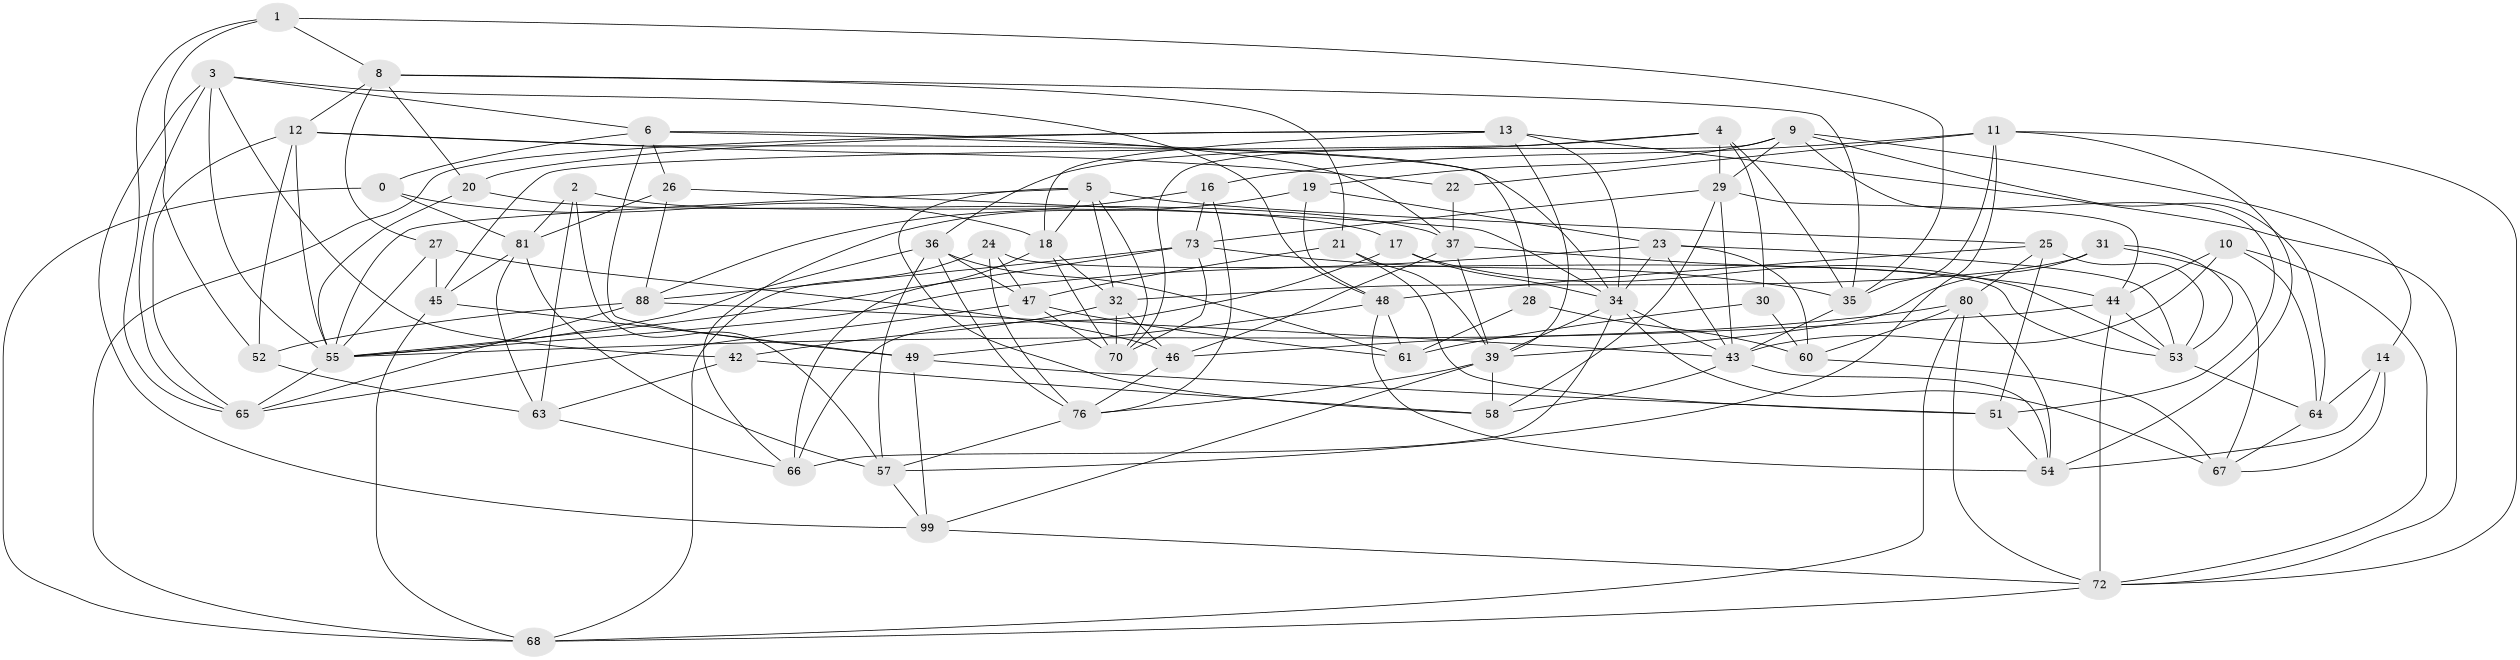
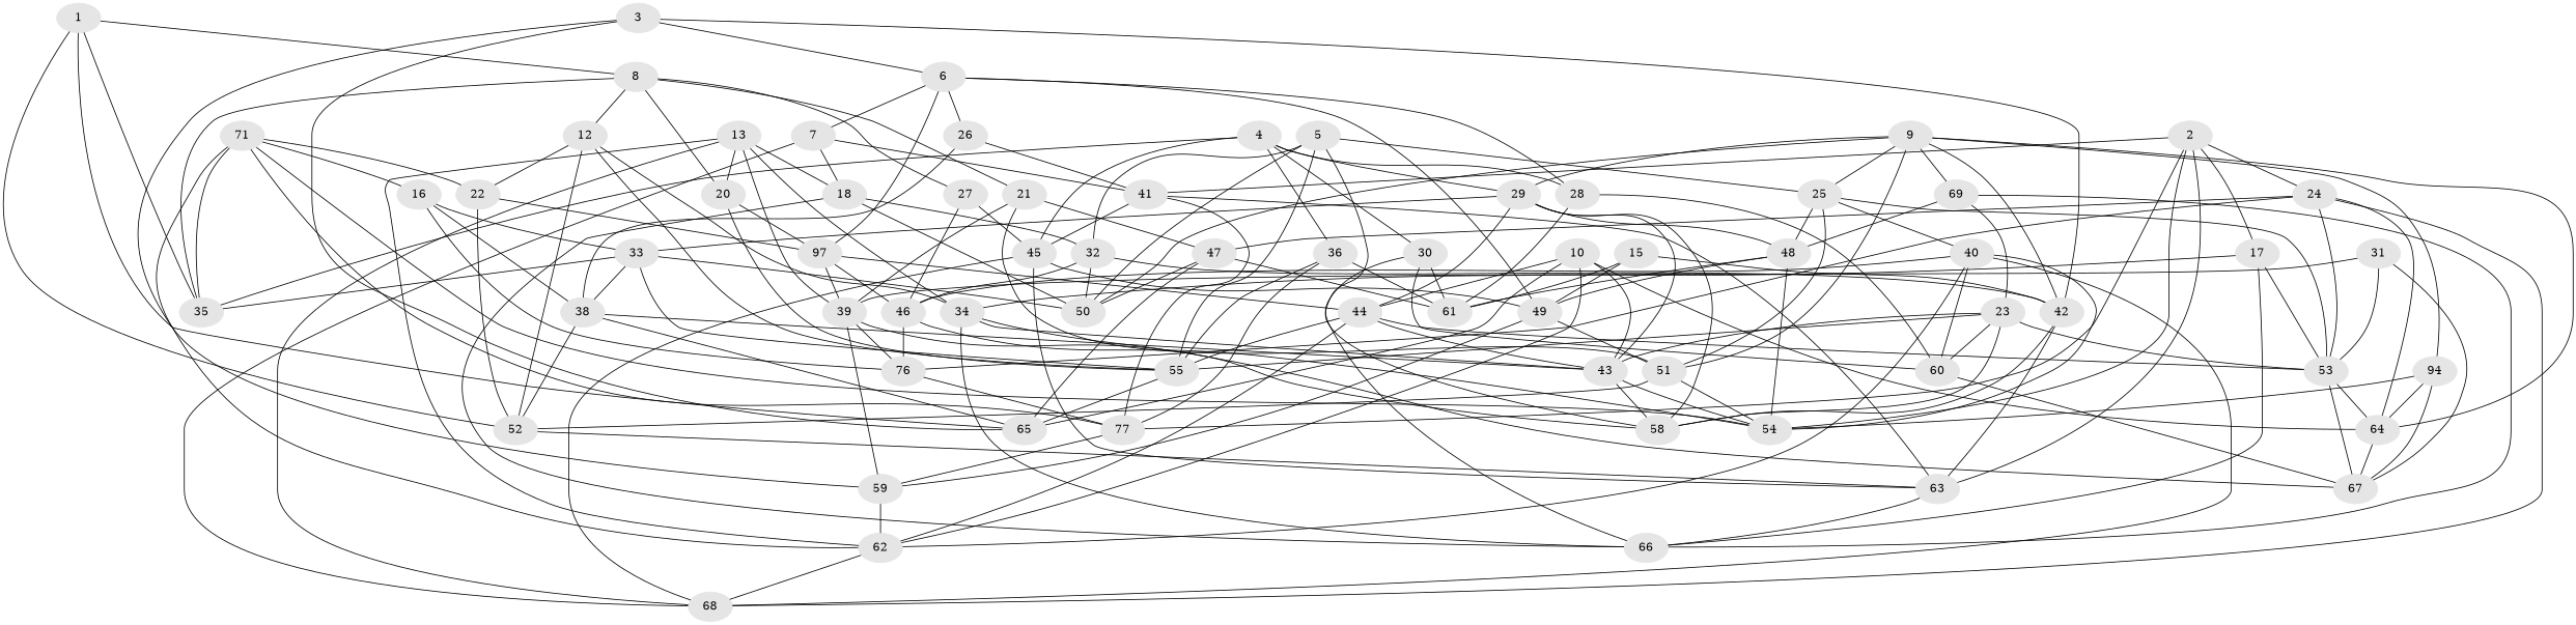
  graph {
    node [color=gray90 style=filled]
    edge [weight=1.0]
    1
    8
    35
    52
    65
    12
    20
    21
    27
    43
    63
    2
    17
    24
-   41 [label=81]
+   41
    54
-   57
+   57 [label=77]
    34
    53
    66
    68
    64
    n23 [label=76]
    47
    45
-   59 [label=99]
+   59
    3
    6
    42
    48
    55
    28
-   7 [label=0]
+   7
    26
-   37
+   37 [label=97]
    49
    58
    61
-   62 [label=72]
+   62
    4
    29
    30
    36
    60
    44
-   33 [label=73]
+   33
    5
    18
    25
    32
-   50 [label=70]
+   50
    51
-   40 [label=80]
+   40
    46
-   38 [label=88]
+   38
    39
    22
    9
-   14
-   19
+   14 [label=94]
+   19 [label=69]
    67
    23
    10
-   11
+   11 [label=71]
    16
    13
+   15
    31
    1 -- 8
    1 -- 35
    1 -- 52
    1 -- 65
    8 -- 35
    8 -- 12
    8 -- 20
    8 -- 21
    8 -- 27
-   35 -- 43
+   44 -- 43
    52 -- 63
    12 -- 52
-   12 -- 65
+   10 -- 65
    12 -- 34
    12 -- 55
    12 -- 22
    20 -- 55
    20 -- 37
    21 -- 47
    21 -- 51
    21 -- 39
    27 -- 45
-   27 -- 55
    27 -- 46
    43 -- 54
    43 -- 58
    63 -- 66
    2 -- 63
    2 -- 17
+   2 -- 24
    2 -- 41
+   2 -- 54
    2 -- 57
    17 -- 34
    17 -- 53
    17 -- 66
    24 -- 53
    24 -- 68
+   24 -- 64
    24 -- n23
    24 -- 47
    41 -- 63
    41 -- 57
    41 -- 45
    57 -- 59
    34 -- 43
    34 -- 66
-   34 -- 39
    34 -- 67
    53 -- 64
+   53 -- 67
    64 -- 67
    n23 -- 57
    47 -- 65
    47 -- 61
    47 -- 50
+   45 -- 63
    45 -- 68
    45 -- 49
    59 -- 62
    3 -- 65
    3 -- 59
    3 -- 6
    3 -- 42
-   3 -- 48
-   3 -- 55
+   29 -- 48
    6 -- 28
    6 -- 7
    6 -- 26
    6 -- 37
    6 -- 49
    42 -- 63
    42 -- 58
    48 -- 54
    48 -- 49
    48 -- 61
    55 -- 65
    28 -- 61
    28 -- 60
    7 -- 41
    7 -- 68
    7 -- 18
    26 -- 41
-   26 -- 34
    26 -- 38
    37 -- 44
    37 -- 46
    37 -- 39
    49 -- 59
    49 -- 51
    62 -- 68
    4 -- 35
    4 -- 45
+   4 -- 28
    4 -- 29
    4 -- 30
    4 -- 36
    29 -- 43
    29 -- 58
    29 -- 44
    29 -- 33
+   30 -- 66
    30 -- 61
    30 -- 60
    36 -- 57
-   36 -- n23
-   36 -- 47
    36 -- 55
    36 -- 61
    60 -- 67
    44 -- 53
    44 -- 55
    44 -- 62
    33 -- 35
    33 -- 55
    33 -- 50
    33 -- 38
    5 -- 55
    5 -- 58
-   5 -- 18
    5 -- 25
    5 -- 32
    5 -- 50
    18 -- 66
    18 -- 32
    18 -- 50
    25 -- 53
    25 -- 48
    25 -- 51
    25 -- 40
    32 -- 42
    32 -- 50
    32 -- 46
+   51 -- 52
    51 -- 54
    40 -- 54
    40 -- 68
    40 -- 62
    40 -- 60
    40 -- 46
+   46 -- 54
    46 -- n23
    38 -- 52
    38 -- 65
    38 -- 43
    39 -- n23
    39 -- 59
    39 -- 58
+   22 -- 52
    22 -- 37
    9 -- 64
+   9 -- 42
    9 -- 29
+   9 -- 25
    9 -- 50
    9 -- 51
    9 -- 14
    9 -- 19
    14 -- 54
    14 -- 64
    14 -- 67
    19 -- 66
    19 -- 48
    19 -- 23
    23 -- 43
    23 -- 53
    23 -- 55
-   23 -- 34
+   23 -- 58
    23 -- 60
    10 -- 43
    10 -- 64
    10 -- 62
    10 -- 44
    11 -- 35
    11 -- 54
    11 -- 57
    11 -- 62
    11 -- 22
    11 -- 16
    16 -- n23
    16 -- 33
    16 -- 38
    13 -- 20
    13 -- 34
    13 -- 68
    13 -- 62
    13 -- 18
    13 -- 39
+   15 -- 42
+   15 -- 49
+   15 -- 61
    31 -- 53
-   31 -- 32
    31 -- 39
    31 -- 67
  }
